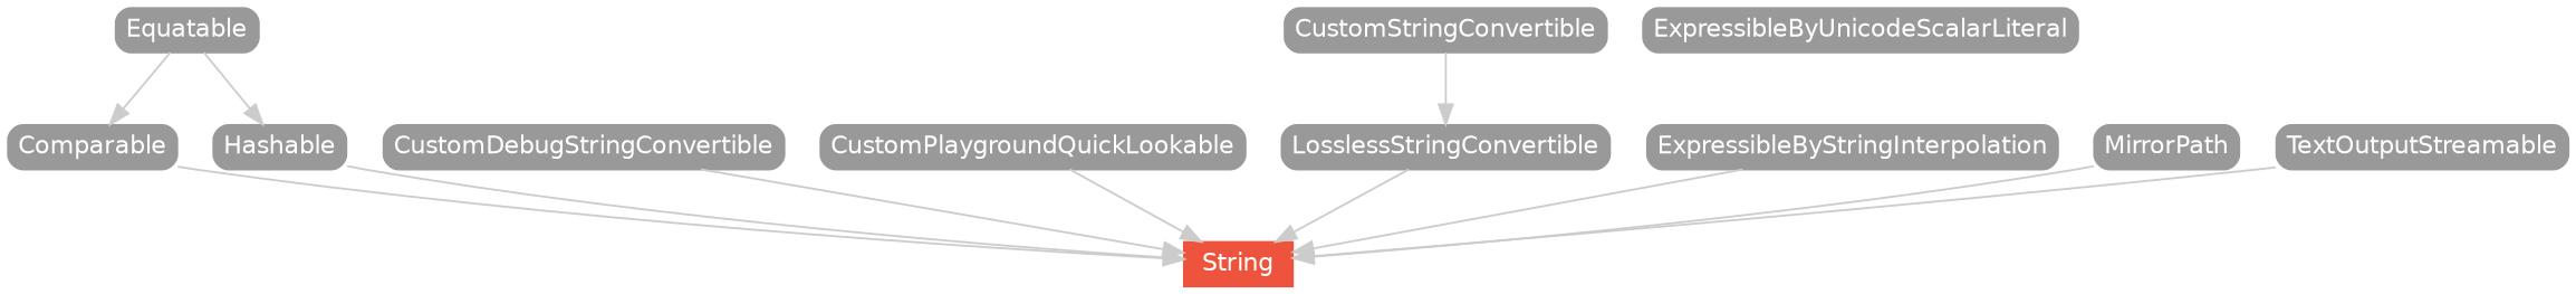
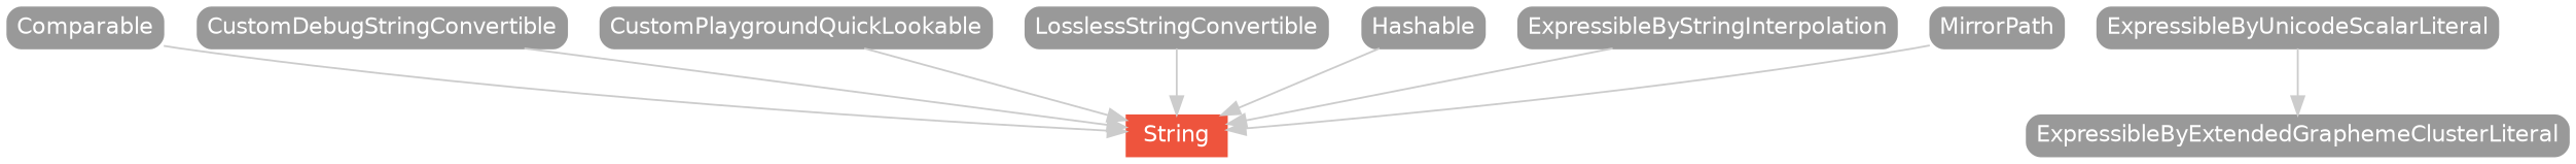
  strict digraph {
    node [color="#999999" fillcolor="#999999" fontcolor=white fontname=Helvetica fontsize=12 margin="0.07,0.05" shape=box style="filled,rounded"]
    edge [color="#cccccc"]
    String [color="#ee543d" fillcolor="#ee543d" height=0.3 style=filled]
    Comparable [height=0.3]
    CustomDebugStringConvertible [height=0.3]
    CustomPlaygroundQuickLookable [height=0.3]
-   CustomStringConvertible [height=0.3]
    LosslessStringConvertible [height=0.3]
-   Equatable [height=0.3]
    Hashable [height=0.3]
+   ExpressibleByExtendedGraphemeClusterLiteral [height=0.3]
    ExpressibleByStringInterpolation [height=0.3]
    ExpressibleByUnicodeScalarLiteral [height=0.3]
    MirrorPath [height=0.3]
-   TextOutputStreamable [height=0.3]
    subgraph sub_1 {
      rank=max
      String
    }
    Comparable -> String
    CustomDebugStringConvertible -> String
    CustomPlaygroundQuickLookable -> String
-   CustomStringConvertible -> LosslessStringConvertible
    LosslessStringConvertible -> String
-   Equatable -> Comparable
-   Equatable -> Hashable
    Hashable -> String
    ExpressibleByStringInterpolation -> String
+   ExpressibleByUnicodeScalarLiteral -> ExpressibleByExtendedGraphemeClusterLiteral
    MirrorPath -> String
-   TextOutputStreamable -> String
  }
